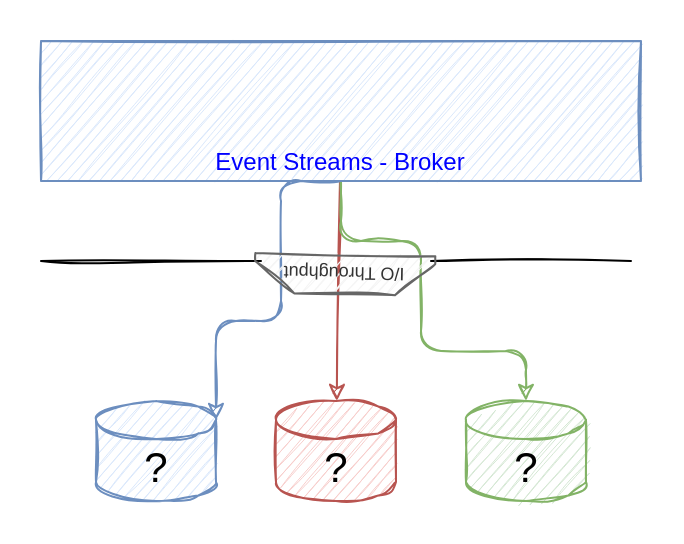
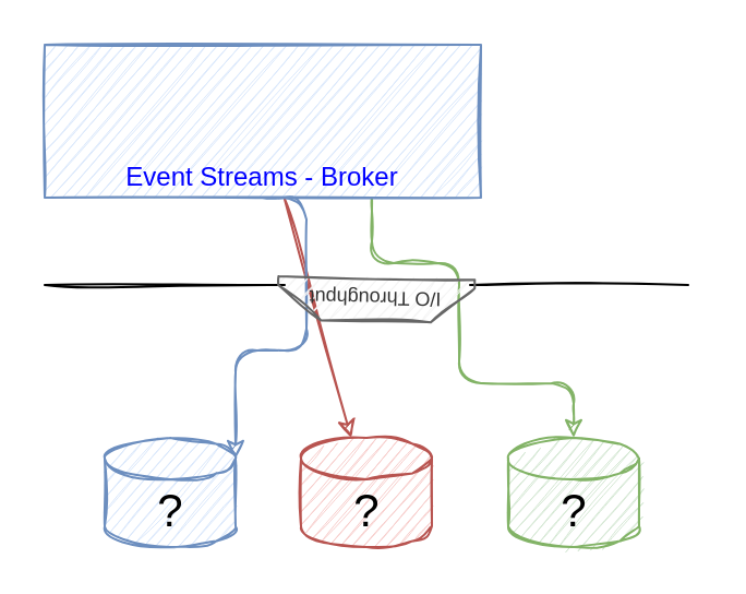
  <mxCell id="0" />
  <mxCell id="1" parent="0" />
  <mxCell id="2" style="edgeStyle=none;sketch=1;html=1;fillColor=#f8cecc;strokeColor=#b85450;" edge="1" parent="1" source="5" target="8"><mxGeometry relative="1" as="geometry" /></mxCell>
  <mxCell id="3" style="edgeStyle=orthogonalEdgeStyle;sketch=1;html=1;entryX=1;entryY=0;entryDx=0;entryDy=9.487;entryPerimeter=0;elbow=vertical;fillColor=#dae8fc;strokeColor=#6c8ebf;startArrow=none;exitX=0.5;exitY=1;exitDx=0;exitDy=0;" edge="1" parent="1" source="5" target="9"><mxGeometry relative="1" as="geometry"><mxPoint x="170" y="90" as="sourcePoint" /><Array as="points"><mxPoint x="140" y="90" /><mxPoint x="140" y="160" /><mxPoint x="108" y="160" /></Array></mxGeometry></mxCell>
  <mxCell id="4" style="edgeStyle=orthogonalEdgeStyle;sketch=1;html=1;elbow=vertical;fillColor=#d5e8d4;strokeColor=#82b366;" edge="1" parent="1" source="5" target="10"><mxGeometry relative="1" as="geometry"><Array as="points"><mxPoint x="170" y="120" /><mxPoint x="210" y="120" /><mxPoint x="210" y="175" /></Array></mxGeometry></mxCell>
- <mxCell id="5" value="Event Streams - Broker" style="rounded=0;whiteSpace=wrap;html=1;fillColor=#dae8fc;strokeColor=#6c8ebf;verticalAlign=bottom;sketch=1;fontColor=#0000FF;" vertex="1" parent="1"><mxGeometry x="20" y="20" width="300" height="70" as="geometry" /></mxCell>
+ <mxCell id="5" value="Event Streams - Broker" style="rounded=0;whiteSpace=wrap;html=1;fillColor=#dae8fc;strokeColor=#6c8ebf;verticalAlign=bottom;sketch=1;fontColor=#0000FF;" vertex="1" parent="1"><mxGeometry x="20" y="20" width="200" height="70" as="geometry" /></mxCell>
  <mxCell id="6" value="" style="endArrow=none;html=1;sketch=1;" edge="1" parent="1"><mxGeometry width="50" height="50" relative="1" as="geometry"><mxPoint x="20" y="130" as="sourcePoint" /><mxPoint x="130" y="130" as="targetPoint" /></mxGeometry></mxCell>
  <mxCell id="7" value="" style="endArrow=none;html=1;sketch=1;" edge="1" parent="1"><mxGeometry width="50" height="50" relative="1" as="geometry"><mxPoint x="215" y="130" as="sourcePoint" /><mxPoint x="315" y="130" as="targetPoint" /></mxGeometry></mxCell>
  <mxCell id="8" value="?" style="shape=cylinder3;whiteSpace=wrap;html=1;boundedLbl=1;backgroundOutline=1;size=9.487;fontSize=21;sketch=1;fillColor=#f8cecc;strokeColor=#b85450;" vertex="1" parent="1"><mxGeometry x="137.5" y="200" width="60" height="50" as="geometry" /></mxCell>
  <mxCell id="9" value="?" style="shape=cylinder3;whiteSpace=wrap;html=1;boundedLbl=1;backgroundOutline=1;size=9.487;fontSize=21;sketch=1;fillColor=#dae8fc;strokeColor=#6c8ebf;" vertex="1" parent="1"><mxGeometry x="47.5" y="200" width="60" height="50" as="geometry" /></mxCell>
  <mxCell id="10" value="?" style="shape=cylinder3;whiteSpace=wrap;html=1;boundedLbl=1;backgroundOutline=1;size=9.487;fontSize=21;sketch=1;fillColor=#d5e8d4;strokeColor=#82b366;" vertex="1" parent="1"><mxGeometry x="232.5" y="200" width="60" height="50" as="geometry" /></mxCell>
  <mxCell id="11" value="I/O Throughput" style="shape=loopLimit;whiteSpace=wrap;html=1;shadow=0;sketch=1;fontColor=#333333;rotation=-179;fillColor=#f5f5f5;strokeColor=#666666;fontSize=9;horizontal=1;verticalAlign=middle;" vertex="1" parent="1"><mxGeometry x="127" y="126.83" width="90" height="19.83" as="geometry" /></mxCell>
